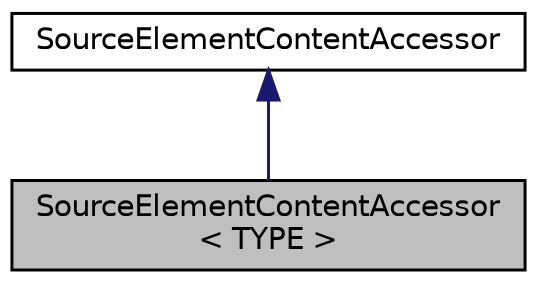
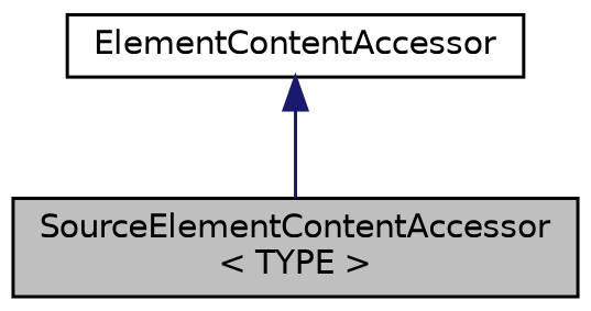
  digraph {
    node [color=black fontname=Helvetica fontsize=10 shape=record style=filled]
    n1 [fillcolor=grey75 fontcolor=black height=0.2 label="SourceElementContentAccessor\l\< TYPE \>" width=0.4]
-   n2 [fillcolor=white height=0.2 label=SourceElementContentAccessor width=0.4]
+   n2 [fillcolor=white height=0.2 label=ElementContentAccessor width=0.4]
    n2 -> n1 [color=midnightblue dir=back fontname=Helvetica fontsize=10 labelfontname=Helvetica labelfontsize=10 style=solid]
  }
